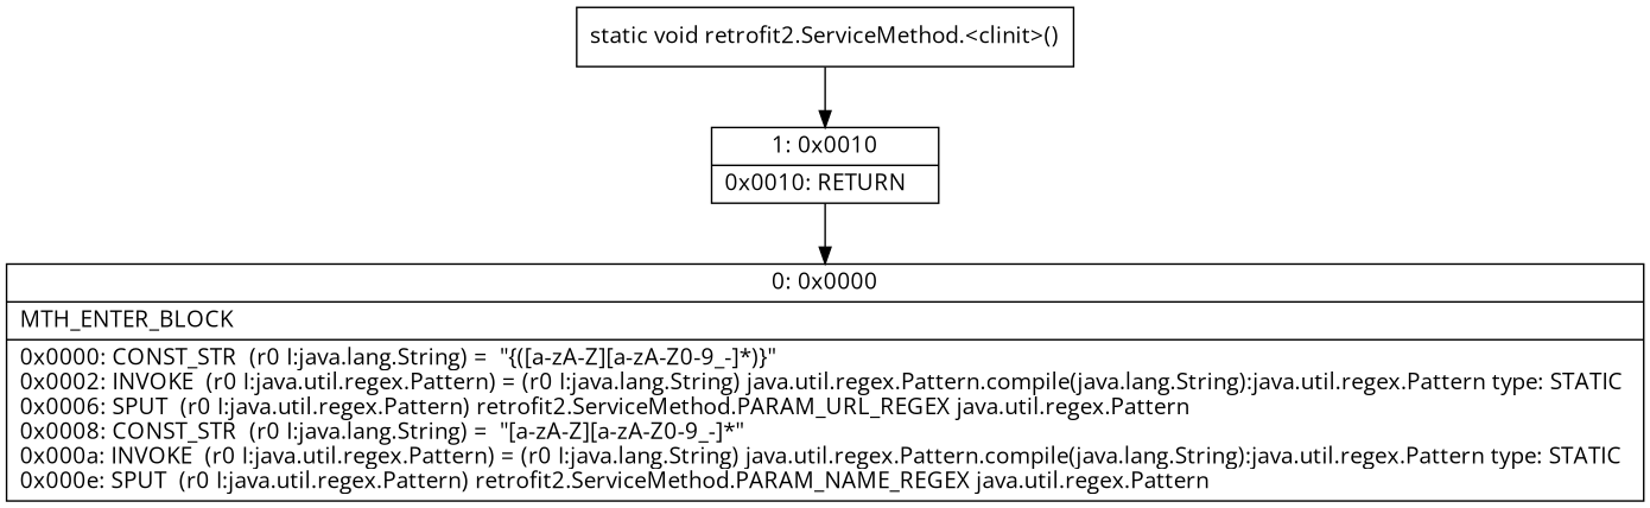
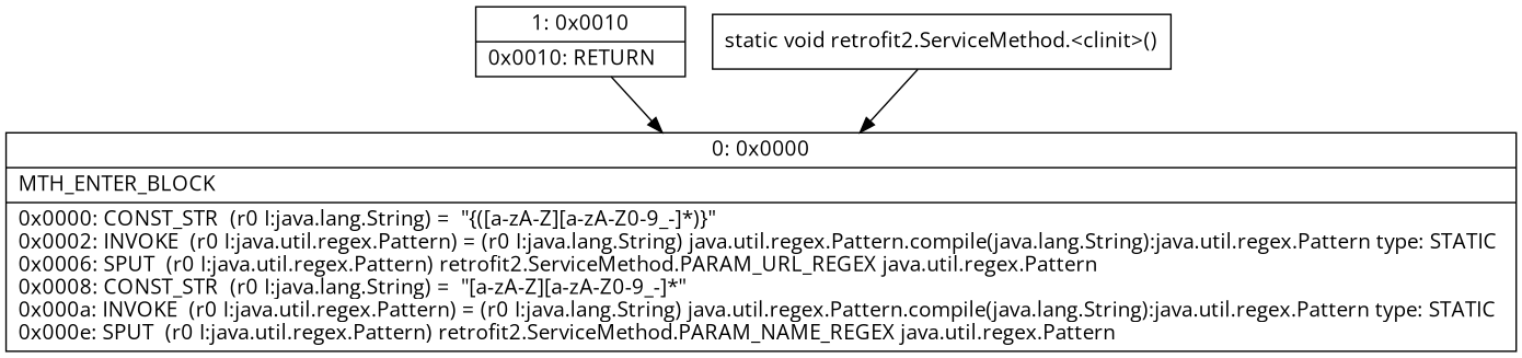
  digraph {
    fontname="Open Sans"
    node [fontname="Open Sans" shape=record]
    edge [fontname="Open Sans"]
    n1 [label="{0\:\ 0x0000|MTH_ENTER_BLOCK\l|0x0000: CONST_STR  (r0 I:java.lang.String) =  \"\{([a\-zA\-Z][a\-zA\-Z0\-9_\-]*)\}\" \l0x0002: INVOKE  (r0 I:java.util.regex.Pattern) = (r0 I:java.lang.String) java.util.regex.Pattern.compile(java.lang.String):java.util.regex.Pattern type: STATIC \l0x0006: SPUT  (r0 I:java.util.regex.Pattern) retrofit2.ServiceMethod.PARAM_URL_REGEX java.util.regex.Pattern \l0x0008: CONST_STR  (r0 I:java.lang.String) =  \"[a\-zA\-Z][a\-zA\-Z0\-9_\-]*\" \l0x000a: INVOKE  (r0 I:java.util.regex.Pattern) = (r0 I:java.lang.String) java.util.regex.Pattern.compile(java.lang.String):java.util.regex.Pattern type: STATIC \l0x000e: SPUT  (r0 I:java.util.regex.Pattern) retrofit2.ServiceMethod.PARAM_NAME_REGEX java.util.regex.Pattern \l}"]
    n2 [label="{1\:\ 0x0010|0x0010: RETURN   \l}"]
    n3 [label="{static void retrofit2.ServiceMethod.\<clinit\>() }"]
    n2 -> n1
-   n3 -> n2
+   n3 -> n1
  }
